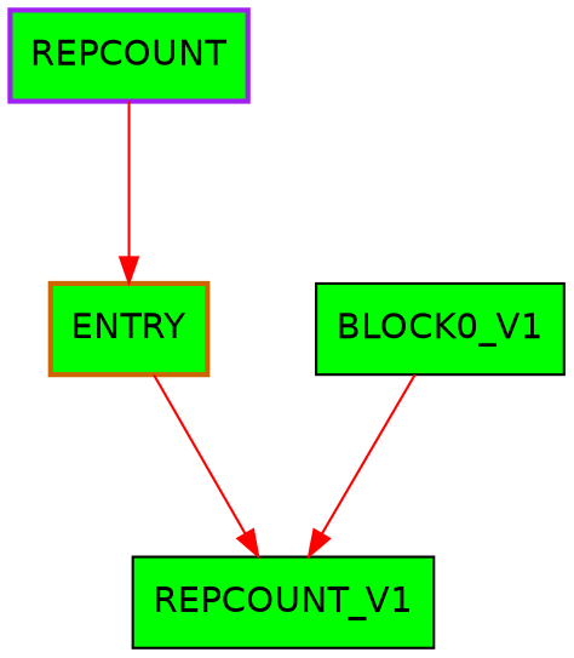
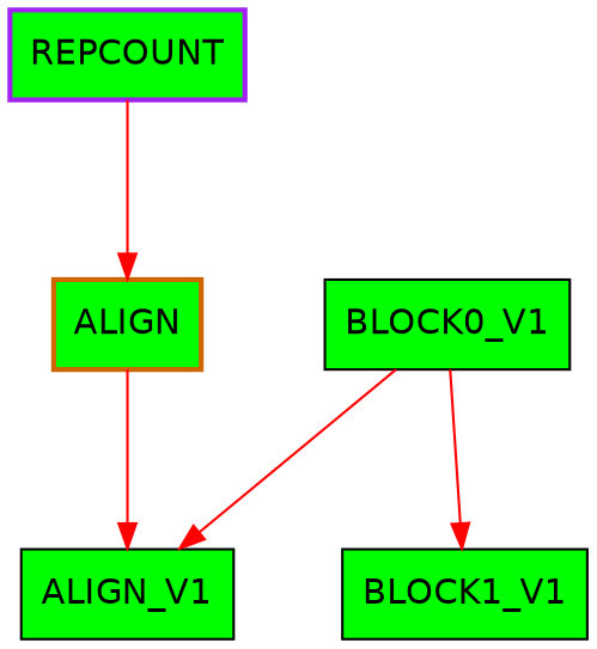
  digraph {
    fontname="DejaVu Sans"
    mindist=1.0
    nodesep=0.6
    rankdir=TB
    ranksep=1.0
    root=Demo
    node [beamproc=undefined bpentry=false bpexit=false color=black cpu=1 fillcolor=green flags="0x00000107" fontname="DejaVu Sans" patentry=false patexit=false pattern=A qhi=false qil=false qlo=false shape=rectangle style=filled tperiod=100000000 type=block]
    edge [color=red fontname="DejaVu Sans" type=defdst]
    n1 [color=purple flags="0x00708107" label=REPCOUNT patexit=true penwidth=2 qhi=true qil=true qlo=true]
-   ENTRY [color=darkorange3 flags="0x00002107" patentry=true penwidth=2]
-   ALIGN_V1 [tperiod=0 label=REPCOUNT_V1]
+   ENTRY [color=darkorange3 flags="0x00002107" patentry=true penwidth=2 label=ALIGN]
+   ALIGN_V1 [tperiod=0]
    BLOCK0_V1
+   BLOCK1_V1
    n1 -> ENTRY
    ENTRY -> ALIGN_V1
    BLOCK0_V1 -> ALIGN_V1
+   BLOCK0_V1 -> BLOCK1_V1
  }
